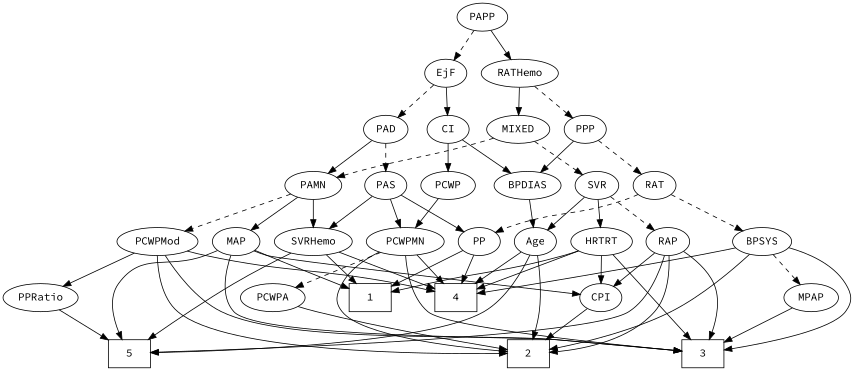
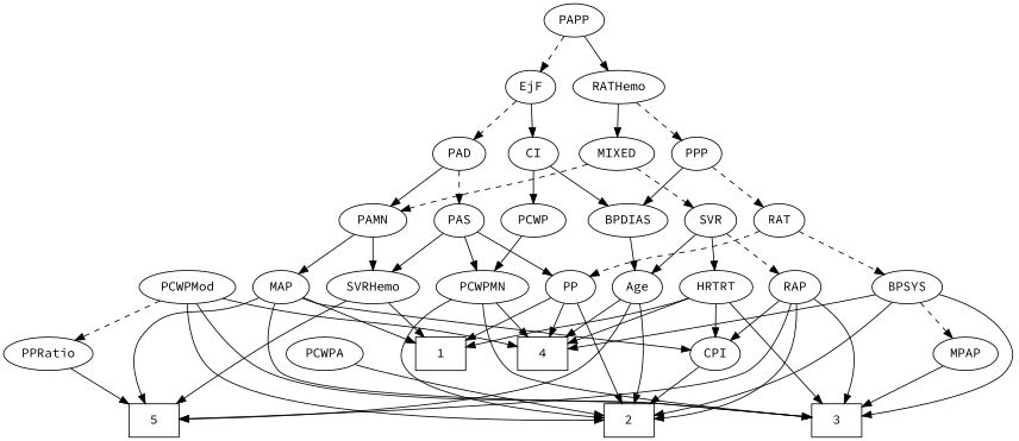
  strict digraph {
    fontname="Source Code Pro"
    node [fontname="Source Code Pro"]
    edge [fontname="Source Code Pro" style=solid]
    1 [height=0.5 shape=box width=0.75]
    2 [height=0.5 shape=box width=0.75]
    3 [height=0.5 shape=box width=0.75]
    4 [height=0.5 shape=box width=0.75]
    5 [height=0.5 shape=box width=0.75]
    Age [height=0.5 width=0.75]
    EjF [height=0.5 width=0.75]
    PAD [height=0.5 width=0.79437]
    CI [height=0.5 width=0.75]
    PAMN [height=0.5 width=1.011]
    PAS [height=0.5 width=0.75]
    BPDIAS [height=0.5 width=1.1735]
    PCWP [height=0.5 width=0.97491]
    SVRHemo [height=0.5 width=1.3902]
    PCWPMod [height=0.5 width=1.4443]
    MAP [height=0.5 width=0.84854]
    PCWPMN [height=0.5 width=1.3902]
    PP [height=0.5 width=0.75]
    RAP [height=0.5 width=0.77632]
    CPI [height=0.5 width=0.75]
    MPAP [height=0.5 width=0.97491]
    MIXED [height=0.5 width=1.1193]
    SVR [height=0.5 width=0.77632]
    HRTRT [height=0.5 width=1.1013]
    PPRatio [height=0.5 width=1.1013]
    BPSYS [height=0.5 width=1.0471]
    PCWPA [height=0.5 width=1.1555]
    RATHemo [height=0.5 width=1.3721]
    PPP [height=0.5 width=0.75]
    RAT [height=0.5 width=0.75827]
    PAPP [height=0.5 width=0.88464]
    Age -> 2
    Age -> 4
    Age -> 5
    EjF -> PAD [style=dashed]
    EjF -> CI
    PAD -> PAMN
    PAD -> PAS [style=dashed]
    CI -> BPDIAS
    CI -> PCWP
    PAMN -> SVRHemo
-   PAMN -> PCWPMod [style=dashed]
    PAMN -> MAP
    PAS -> SVRHemo
    PAS -> PCWPMN
    PAS -> PP
    BPDIAS -> Age
    PCWP -> PCWPMN
    SVRHemo -> 1
-   SVRHemo -> 4
    SVRHemo -> 5
    PCWPMod -> 2
    PCWPMod -> 3
    PCWPMod -> 4
-   PCWPMod -> PPRatio
+   PCWPMod -> PPRatio [style=dashed]
    MAP -> 1
    MAP -> 3
    MAP -> 5
    MAP -> CPI
    PCWPMN -> 2
    PCWPMN -> 3
    PCWPMN -> 4
-   PCWPMN -> PCWPA [style=dashed]
    PP -> 1
+   PP -> 2
    PP -> 4
    RAP -> 2
    RAP -> 3
    RAP -> 5
    RAP -> CPI
    CPI -> 2
    MPAP -> 3
    MIXED -> PAMN [style=dashed]
    MIXED -> SVR [style=dashed]
    SVR -> Age
    SVR -> RAP [style=dashed]
    SVR -> HRTRT
    HRTRT -> 1
    HRTRT -> 3
    HRTRT -> 4
    HRTRT -> CPI
    PPRatio -> 5
    BPSYS -> 2
    BPSYS -> 3
    BPSYS -> 4
    BPSYS -> MPAP [style=dashed]
    PCWPA -> 2
    RATHemo -> MIXED
    RATHemo -> PPP [style=dashed]
    PPP -> BPDIAS
    PPP -> RAT [style=dashed]
    RAT -> PP [style=dashed]
    RAT -> BPSYS [style=dashed]
    PAPP -> EjF [style=dashed]
    PAPP -> RATHemo
  }
